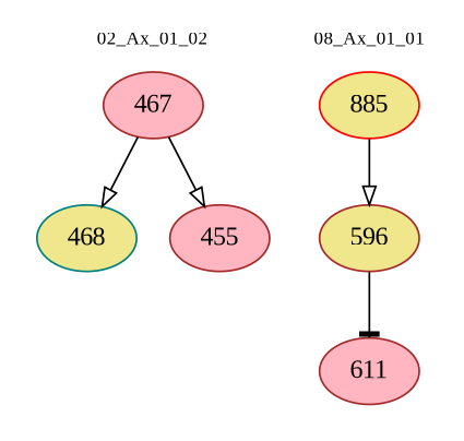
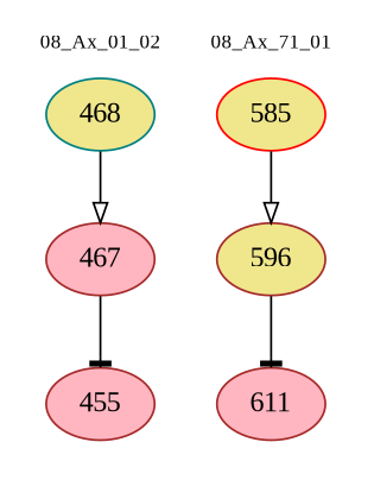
  digraph {
    fontname="Liberation Serif"
    node [color=brown fillcolor=lightpink fontname="Liberation Serif" style=filled]
    edge [arrowhead=onormal color=black fontname="Liberation Serif"]
    n1 [label=467]
    n2 [color=teal fillcolor=khaki label=468]
    n3 [label=455]
-   n4 [color=red fillcolor=khaki label=885]
+   n4 [color=red fillcolor=khaki label=585]
    n5 [label=611]
    n6 [fillcolor=khaki label=596]
    subgraph cluster_1 {
      color=white
      fontsize=10
-     label="02_Ax_01_02"
+     label="08_Ax_01_02"
      n1
      n2
      n3
    }
    subgraph cluster_2 {
      color=white
      fontsize=10
-     label="08_Ax_01_01"
+     label="08_Ax_71_01"
      n4
      n5
      n6
    }
-   n1 -> n2
-   n1 -> n3
+   n2 -> n1
+   n1 -> n3 [arrowhead=tee]
    n4 -> n6
    n6 -> n5 [arrowhead=tee]
  }
